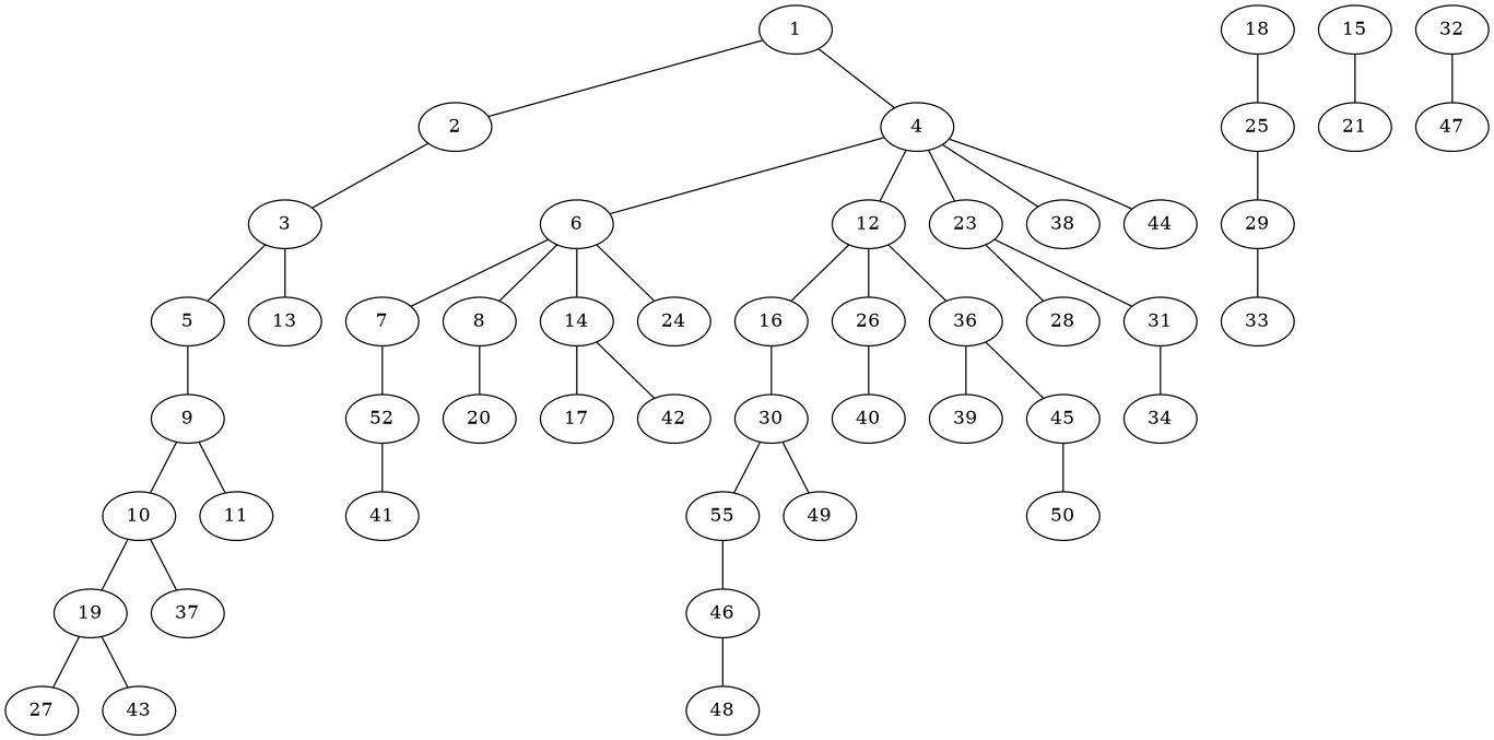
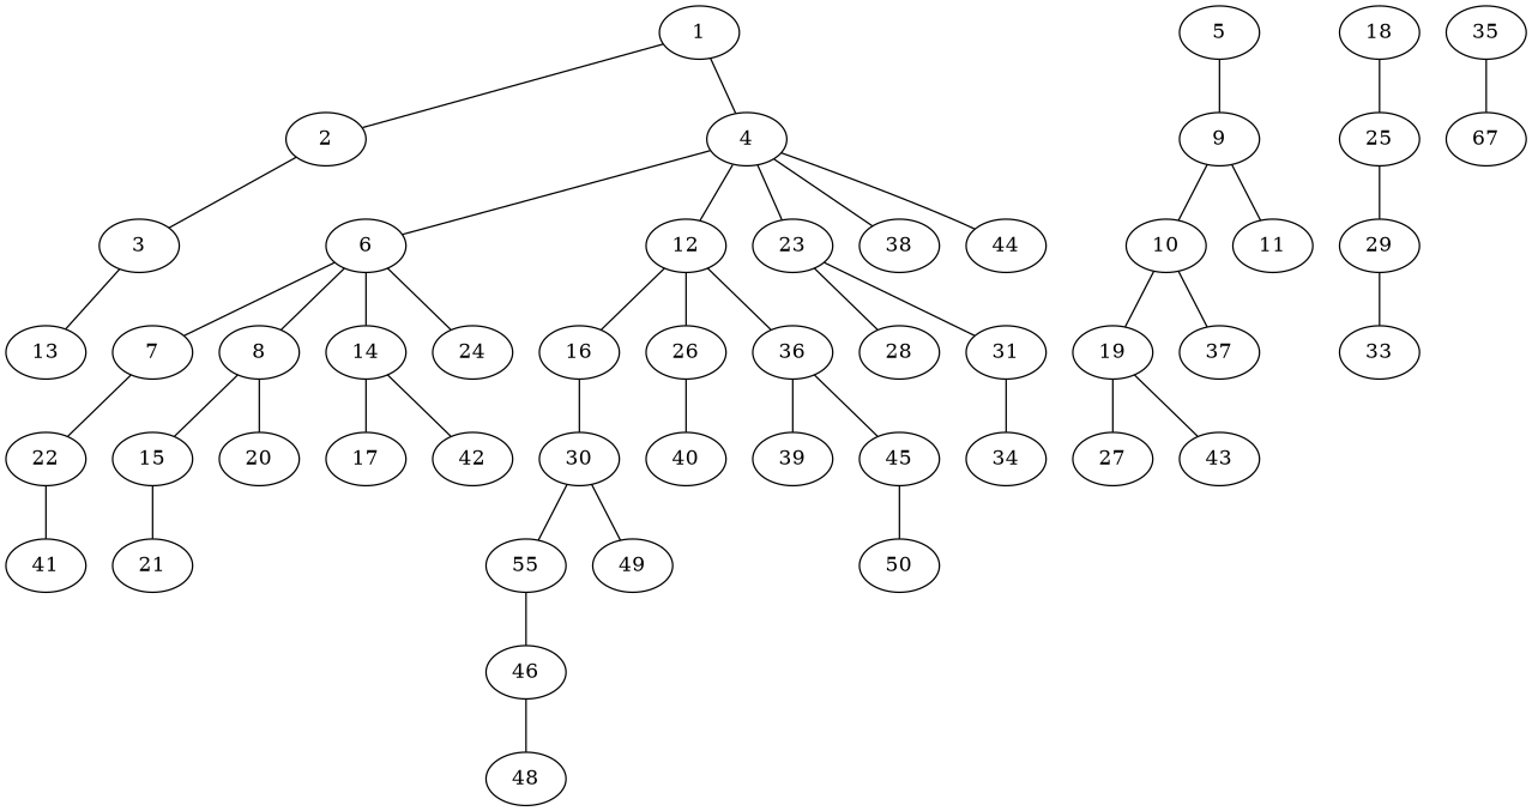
  graph {
    1
    2
    4
    3
    6
    12
    23
    38
    44
    5
    13
    7
    8
    14
    24
    16
    26
    36
    28
    31
    9
    10
    11
    18
    25
-   22 [label=52]
+   22
    15
    20
    17
    42
    30
    40
    39
    45
    34
    19
    37
-   32
-   47
+   32 [label=35]
+   47 [label=67]
    29
    41
    21
    27
    43
    n45 [label=55]
    49
    50
    46
    33
    48
    1 -- 2
    1 -- 4
    2 -- 3
    4 -- 6
    4 -- 12
    4 -- 23
    4 -- 38
    4 -- 44
-   3 -- 5
    3 -- 13
    6 -- 7
    6 -- 8
    6 -- 14
    6 -- 24
    12 -- 16
    12 -- 26
    12 -- 36
    23 -- 28
    23 -- 31
    5 -- 9
    7 -- 22
+   8 -- 15
    8 -- 20
    14 -- 17
    14 -- 42
    16 -- 30
    26 -- 40
    36 -- 39
    36 -- 45
    31 -- 34
    9 -- 10
    9 -- 11
    10 -- 19
    10 -- 37
    18 -- 25
    25 -- 29
    22 -- 41
    15 -- 21
    30 -- n45
    30 -- 49
    45 -- 50
    19 -- 27
    19 -- 43
    32 -- 47
    29 -- 33
    n45 -- 46
    46 -- 48
  }
